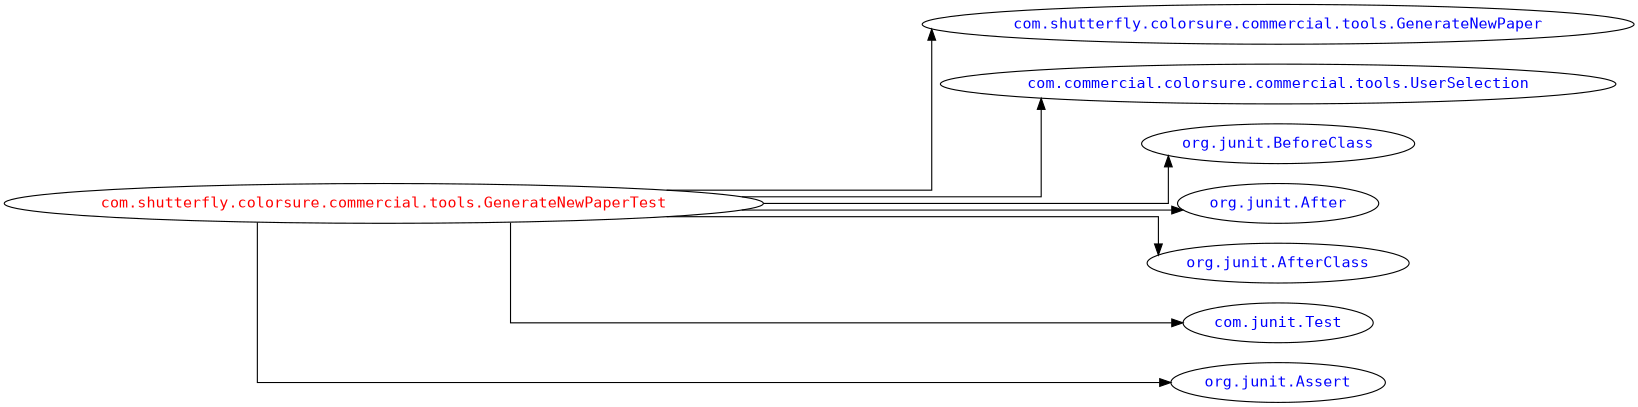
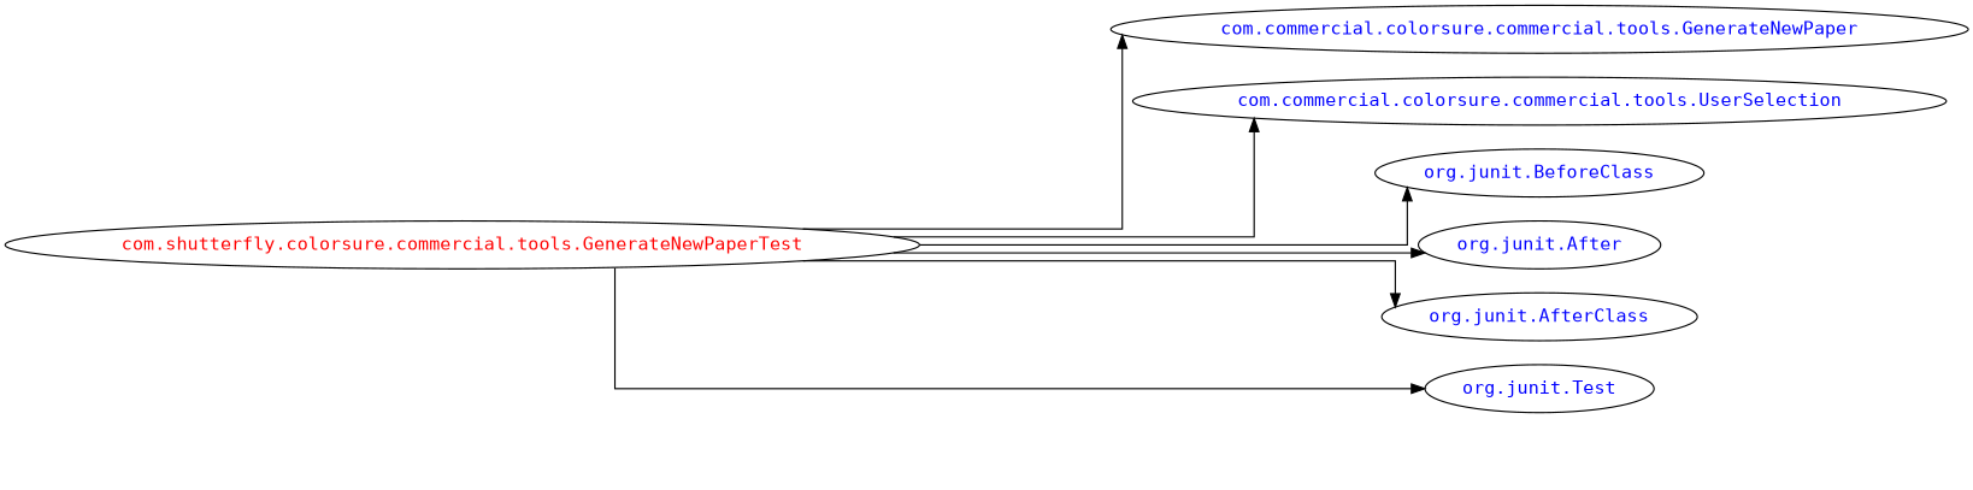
  digraph {
    concentrate=true
    fontname="DejaVu Sans Mono"
    rankdir=LR
    ranksep=2.0
    splines=ortho
    node [fontcolor=blue fontname="DejaVu Sans Mono"]
    edge [fontname="DejaVu Sans Mono"]
    "com.shutterfly.colorsure.commercial.tools.GenerateNewPaperTest" [fontcolor=red]
-   "com.shutterfly.colorsure.commercial.tools.GenerateNewPaper"
+   "com.shutterfly.colorsure.commercial.tools.GenerateNewPaper" [label="com.commercial.colorsure.commercial.tools.GenerateNewPaper"]
    n3 [label="com.commercial.colorsure.commercial.tools.UserSelection"]
    "org.junit.BeforeClass"
    "org.junit.After"
    "org.junit.AfterClass"
-   "org.junit.Test" [label="com.junit.Test"]
-   "org.junit.Assert"
+   "org.junit.Test"
    "com.shutterfly.colorsure.commercial.tools.GenerateNewPaperTest" -> "com.shutterfly.colorsure.commercial.tools.GenerateNewPaper"
    "com.shutterfly.colorsure.commercial.tools.GenerateNewPaperTest" -> n3
    "com.shutterfly.colorsure.commercial.tools.GenerateNewPaperTest" -> "org.junit.BeforeClass"
    "com.shutterfly.colorsure.commercial.tools.GenerateNewPaperTest" -> "org.junit.After"
    "com.shutterfly.colorsure.commercial.tools.GenerateNewPaperTest" -> "org.junit.AfterClass"
    "com.shutterfly.colorsure.commercial.tools.GenerateNewPaperTest" -> "org.junit.Test"
-   "com.shutterfly.colorsure.commercial.tools.GenerateNewPaperTest" -> "org.junit.Assert"
  }
